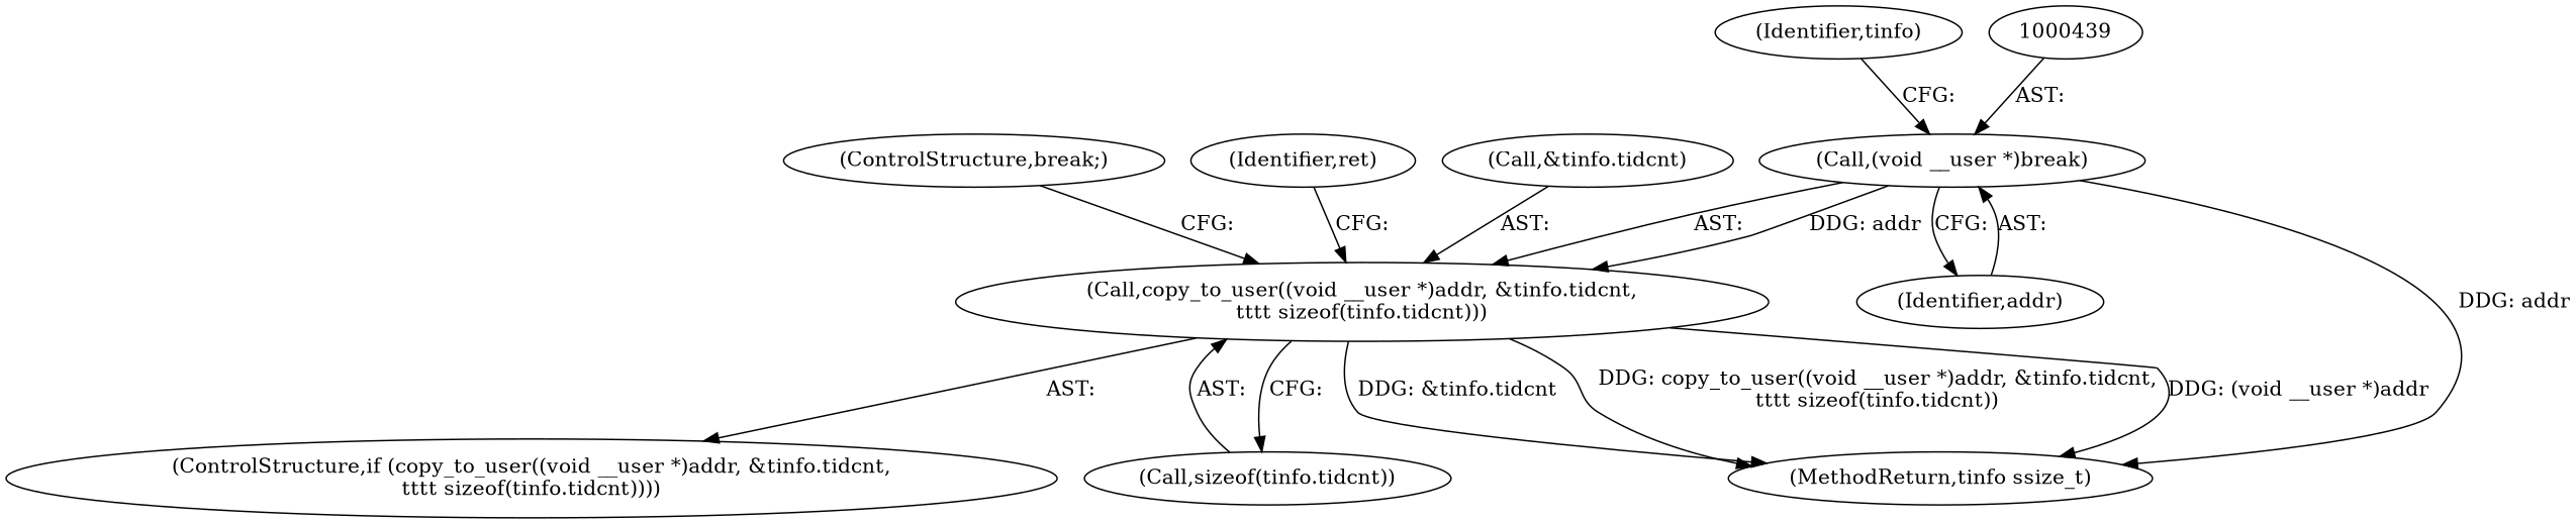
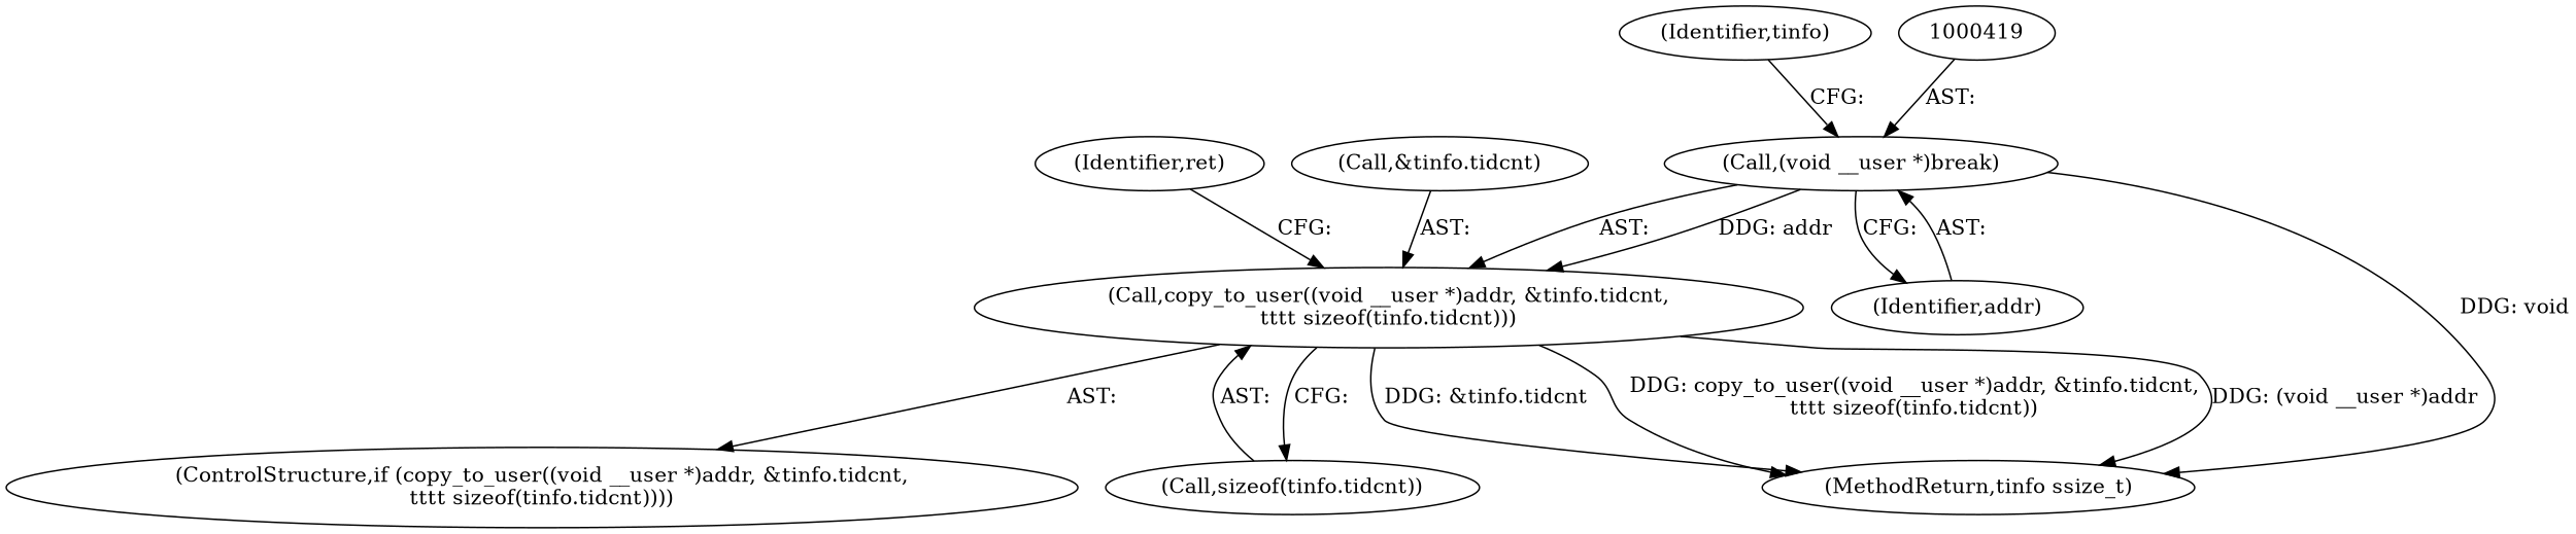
  digraph {
    n1 [label="(Call,copy_to_user((void __user *)addr, &tinfo.tidcnt,\n\t\t\t\t sizeof(tinfo.tidcnt)))"]
    n2 [label="(Call,sizeof(tinfo.tidcnt))"]
    n3 [label="(ControlStructure,if (copy_to_user((void __user *)addr, &tinfo.tidcnt,\n\t\t\t\t sizeof(tinfo.tidcnt))))"]
    n4 [label="(MethodReturn,tinfo ssize_t)"]
    n5 [label="(Call,(void __user *)break)"]
    n6 [label="(Identifier,addr)"]
-   n7 [label="(ControlStructure,break;)"]
    n8 [label="(Identifier,tinfo)"]
    n9 [label="(Identifier,ret)"]
    n10 [label="(Call,&tinfo.tidcnt)"]
-   1000439
+   1000439 [label=1000419]
    n1 -> n2 [label="CFG: "]
    n1 -> n3 [label="AST: "]
    n1 -> n4 [label="DDG: copy_to_user((void __user *)addr, &tinfo.tidcnt,\n\t\t\t\t sizeof(tinfo.tidcnt))"]
    n1 -> n4 [label="DDG: (void __user *)addr"]
    n1 -> n4 [label="DDG: &tinfo.tidcnt"]
    n2 -> n1 [label="AST: "]
    n5 -> n1 [label="AST: "]
    n5 -> n1 [label="DDG: addr"]
-   n5 -> n4 [label="DDG: addr"]
+   n5 -> n4 [label="DDG: void"]
    n5 -> n6 [label="CFG: "]
    n6 -> n5 [label="AST: "]
-   n7 -> n1 [label="CFG: "]
    n8 -> n5 [label="CFG: "]
    n9 -> n1 [label="CFG: "]
    n10 -> n1 [label="AST: "]
    1000439 -> n5 [label="AST: "]
  }
